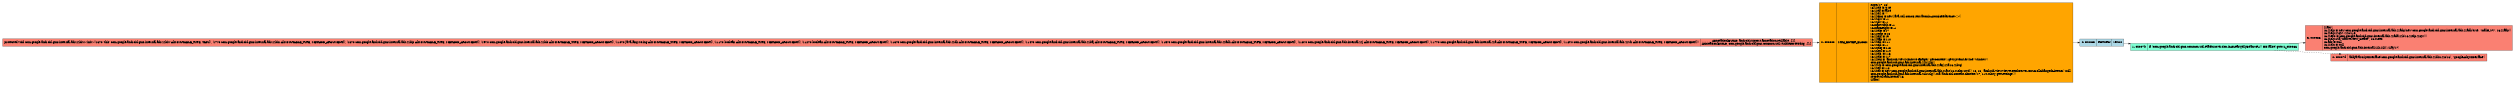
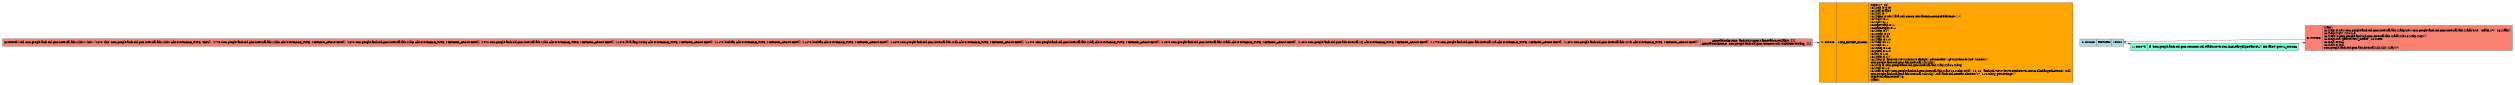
  digraph {
    rankdir=LR
    node [fillcolor=salmon shape=record style=filled]
-   n1 [fillcolor=orange label="{0\:\ 0x0000|MTH_ENTER_BLOCK\l|super(r7, r8)\lr6.zzele = true\lr6.zzelf = false\lr6.zzdlz = \"\"\lr6.zzemq = new java.util.concurrent.atomic.AtomicReference\<\>()\lr6.zzdlw = \-1\lr6.zzdlv = \-1\lr6.maxWidth = \-1\lr6.maxHeight = \-1\lr6.zzekp = r7\lr6.zzemp = r8\lr6.zzekz = r9\lr6.zzaap = r10\lr6.zzelb = r11\lr6.zzeld = \-1\lr6.zzekq = r13\lr6.zzbtd = r14\lr6.zzekr = r16\lr6.zzeks = r17\lr6.zzbtg = (android.view.WindowManager) getContext().getSystemService(\"window\")\lcom.google.android.gms.ads.internal.zzk.zzlg()\lr6.zzwb = com.google.android.gms.internal.ads.zzaxj.zza(r6.zzbtg)\lr6.zzejf = r18\lr6.zzelt = new com.google.android.gms.internal.ads.zzazt(r6.zzekp.zzyd(), r6, r6, (android.view.ViewTreeObserver.OnScrollChangedListener) null)\lcom.google.android.gms.ads.internal.zzk.zzlg().zza((android.content.Context) r7, r14.zzbsy, getSettings())\lsetDownloadListener(r6)\lzzabn()\l}"]
+   n1 [fillcolor=orange label="{0\:\ 0x0000|MTH_ENTER_BLOCK\l|super(r7, r8)\lr6.zzele = true\lr6.zzelf = false\lr6.zzdlz = \"\"\lr6.zzemq = new java.util.concurrent.atomic.AtomicReference\<\>()\lr6.zzdlw = \-1\lr6.zzdlv = \-1\lr6.maxWidth = \-1\lr6.maxHeight = \-1\lr6.zzekp = r7\lr6.zzemp = r8\lr6.zzekz = r9\lr6.zzaap = r10\lr6.zzelb = r11\lr6.zzeld = \-1\lr6.zzekq = r13\lr6.zzbtd = r14\lr6.ads = r16\lr6.zzeks = r17\lr6.zzbtg = (android.view.WindowManager) getContext().getSystemService(\"window\")\lcom.google.android.gms.ads.internal.zzk.zzlg()\lr6.zzwb = com.google.android.gms.internal.ads.zzaxj.zza(r6.zzbtg)\lr6.zzejf = r18\lr6.zzelt = new com.google.android.gms.internal.ads.zzazt(r6.zzekp.zzyd(), r6, r6, (android.view.ViewTreeObserver.OnScrollChangedListener) null)\lcom.google.android.gms.ads.internal.zzk.zzlg().zza((android.content.Context) r7, r14.zzbsy, getSettings())\lsetDownloadListener(r6)\lzzabn()\l}"]
    n2 [fillcolor=aquamarine label="{1\:\ 0x007b|if (com.google.android.gms.common.util.PlatformVersion.isAtLeastJellyBeanMR1() == false) goto L_0x0086\l}"]
-   n3 [label="{2\:\ 0x007d|addJavascriptInterface(com.google.android.gms.internal.ads.zzbhu.zzc(r6), \"googleAdsJsInterface\")\l}"]
-   n4 [label="{3\:\ 0x0086|zzabr()\lr6.zzelp = new com.google.android.gms.internal.ads.zzadg(new com.google.android.gms.internal.ads.zzadh(true, \"make_wv\", r6.zzaap))\lr6.zzelp.zzqw().zzc(r15)\lr6.zzeeo = com.google.android.gms.internal.ads.zzada.zzb(r6.zzelp.zzqw())\lr6.zzelp.zza(\"native:view_create\", r6.zzeeo)\lr6.ads = null\lr6.zzeln = null\lcom.google.android.gms.ads.internal.zzk.zzli().zzay(r7)\l}"]
+   n4 [label="{3\:\ 0x0086|zzabr()\lr6.zzelp = new com.google.android.gms.internal.ads.zzadg(new com.google.android.gms.internal.ads.zzadh(true, \"make_wv\", r6.zzaap))\lr6.zzelp.zzqw().zzc(r15)\lr6.zzeeo = com.google.android.gms.internal.ads.zzada.zzb(r6.zzelp.zzqw())\lr6.zzelp.zza(\"native:view_create\", r6.zzeeo)\lr6.zzelo = null\lr6.zzeln = null\lcom.google.android.gms.ads.internal.zzk.zzli().zzay(r7)\l}"]
    n5 [fillcolor=lightblue label="{4\:\ 0x00c5|RETURN\l|return\l}"]
    n6 [label="{protected void com.google.android.gms.internal.ads.zzbiw.\<init\>((r6v0 'this' com.google.android.gms.internal.ads.zzbiw A[IMMUTABLE_TYPE, THIS]), (r7v0 com.google.android.gms.internal.ads.zzbin A[IMMUTABLE_TYPE, METHOD_ARGUMENT]), (r8v0 com.google.android.gms.internal.ads.zzbip A[IMMUTABLE_TYPE, METHOD_ARGUMENT]), (r9v0 com.google.android.gms.internal.ads.zzbio A[IMMUTABLE_TYPE, METHOD_ARGUMENT]), (r10v0 java.lang.String A[IMMUTABLE_TYPE, METHOD_ARGUMENT]), (r11v0 boolean A[IMMUTABLE_TYPE, METHOD_ARGUMENT]), (r12v0 boolean A[IMMUTABLE_TYPE, METHOD_ARGUMENT]), (r13v0 com.google.android.gms.internal.ads.zzdh A[IMMUTABLE_TYPE, METHOD_ARGUMENT]), (r14v0 com.google.android.gms.internal.ads.zzbaj A[IMMUTABLE_TYPE, METHOD_ARGUMENT]), (r15v0 com.google.android.gms.internal.ads.zzadh A[IMMUTABLE_TYPE, METHOD_ARGUMENT]), (r16v0 com.google.android.gms.ads.internal.zzj A[IMMUTABLE_TYPE, METHOD_ARGUMENT]), (r17v0 com.google.android.gms.ads.internal.zza A[IMMUTABLE_TYPE, METHOD_ARGUMENT]), (r18v0 com.google.android.gms.internal.ads.zzwh A[IMMUTABLE_TYPE, METHOD_ARGUMENT]))  | , , , , , , Annotation[BUILD, android.support.annotation.Nullable, \{\}], , , , , \lAnnotation[BUILD, com.google.android.gms.common.util.VisibleForTesting, \{\}]\l}"]
-   n2 -> n3 [style=dashed]
    n2 -> n4
-   n1 -> n5
+   n4 -> n5
    n5 -> n2
    n6 -> n1
  }
